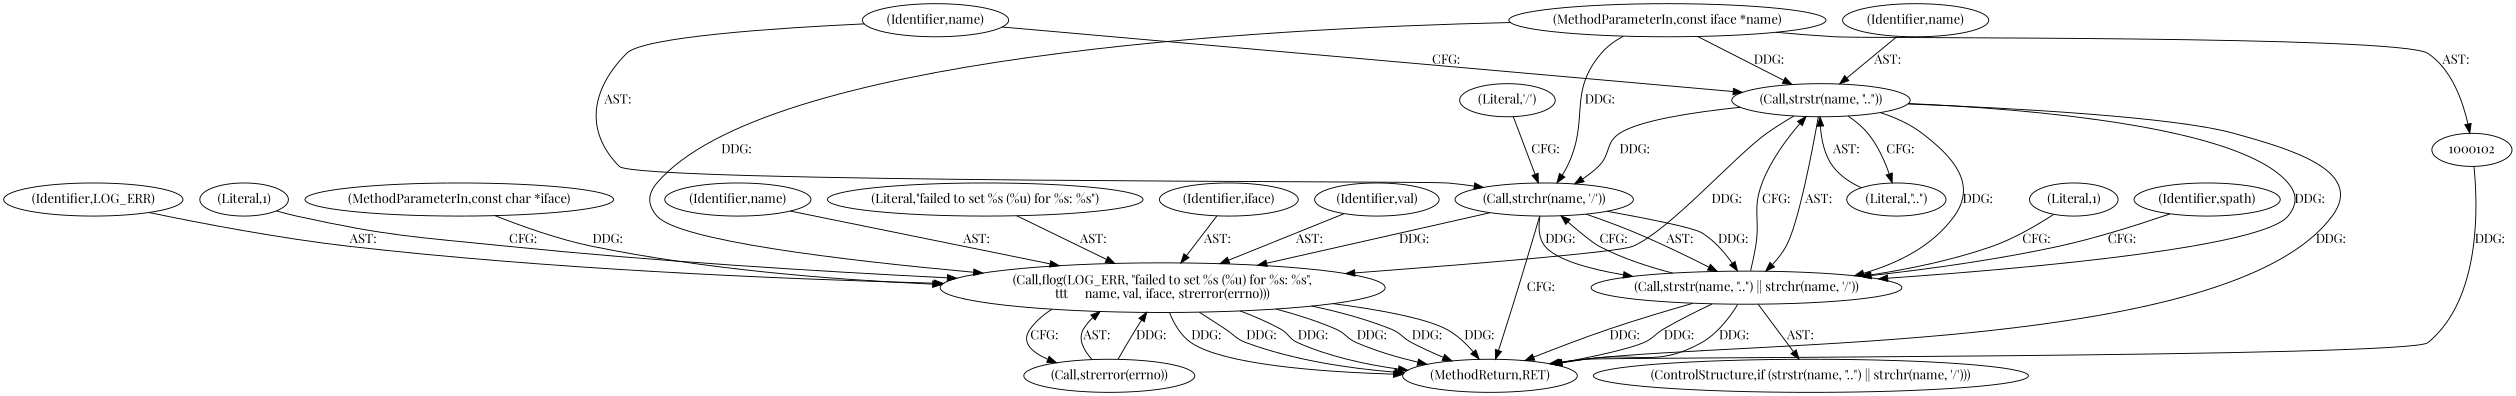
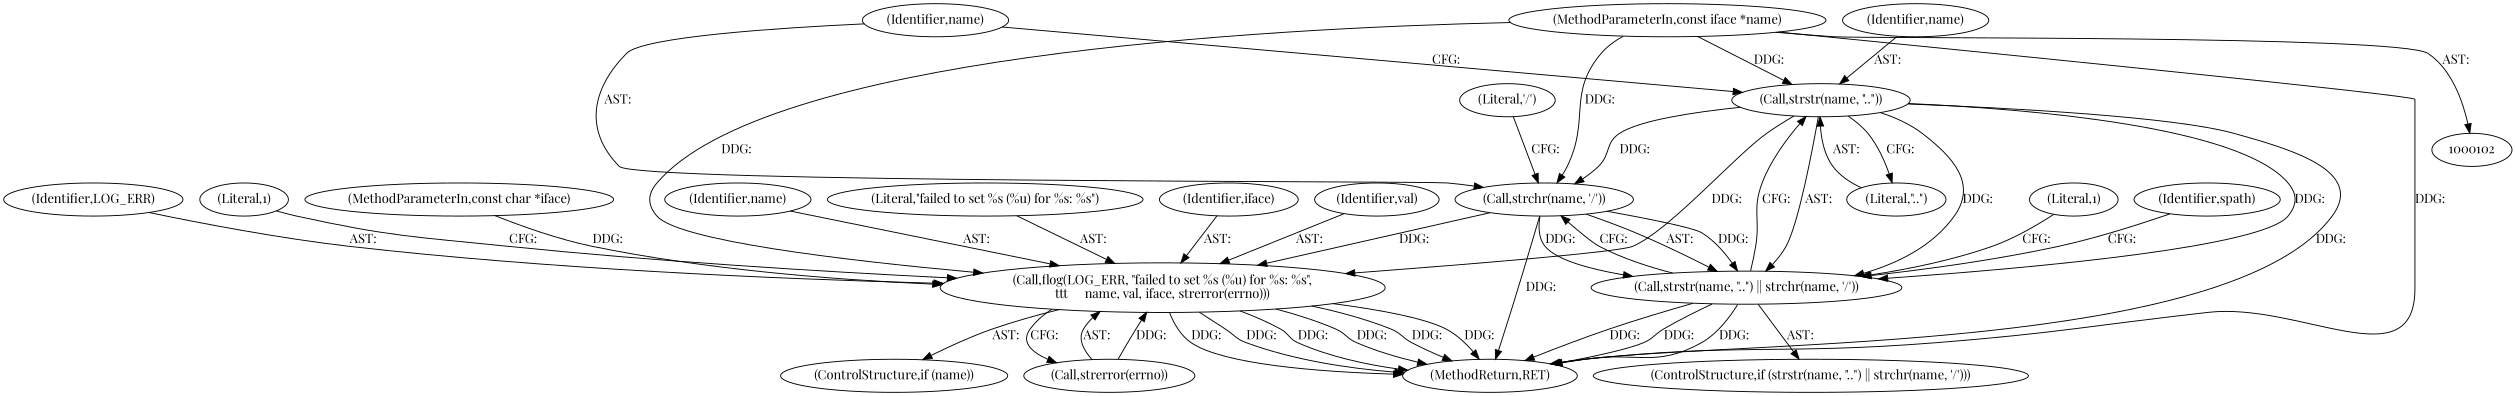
  digraph {
    fontname="Playfair Display"
    node [fontname="Playfair Display"]
    edge [fontname="Playfair Display"]
    n1 [label="(MethodParameterIn,const iface *name)"]
    n2 [label="(Call,strstr(name, \"..\"))"]
    n3 [label="(Call,strchr(name, '/'))"]
    n4 [label="(Call,flog(LOG_ERR, \"failed to set %s (%u) for %s: %s\",\n\t\t\t     name, val, iface, strerror(errno)))"]
    n5 [label="(MethodReturn,RET)"]
    1000102
    n7 [label="(Call,strstr(name, \"..\") || strchr(name, '/'))"]
    n8 [label="(Literal,\"..\")"]
+   n9 [label="(ControlStructure,if (name))"]
    n10 [label="(Call,strerror(errno))"]
    n11 [label="(ControlStructure,if (strstr(name, \"..\") || strchr(name, '/')))"]
    n12 [label="(Literal,'/')"]
    n13 [label="(Identifier,name)"]
    n14 [label="(Literal,1)"]
    n15 [label="(Identifier,name)"]
    n16 [label="(Identifier,spath)"]
    n17 [label="(Literal,\"failed to set %s (%u) for %s: %s\")"]
    n18 [label="(Identifier,iface)"]
    n19 [label="(Identifier,val)"]
    n20 [label="(Identifier,LOG_ERR)"]
    n21 [label="(Literal,1)"]
    n22 [label="(MethodParameterIn,const char *iface)"]
    n23 [label="(Identifier,name)"]
    n1 -> n2 [label="DDG: "]
    n1 -> n3 [label="DDG: "]
    n1 -> n4 [label="DDG: "]
-   1000102 -> n5 [label="DDG: "]
+   n1 -> n5 [label="DDG: "]
    n1 -> 1000102 [label="AST: "]
    n2 -> n3 [label="DDG: "]
    n2 -> n4 [label="DDG: "]
    n2 -> n5 [label="DDG: "]
    n2 -> n7 [label="AST: "]
    n2 -> n7 [label="DDG: "]
    n2 -> n7 [label="DDG: "]
    n2 -> n8 [label="CFG: "]
    n3 -> n4 [label="DDG: "]
-   n3 -> n5 [label="CFG: "]
+   n3 -> n5 [label="DDG: "]
    n3 -> n7 [label="AST: "]
    n3 -> n7 [label="DDG: "]
    n3 -> n7 [label="DDG: "]
    n4 -> n5 [label="DDG: "]
    n4 -> n5 [label="DDG: "]
    n4 -> n5 [label="DDG: "]
    n4 -> n5 [label="DDG: "]
    n4 -> n5 [label="DDG: "]
    n4 -> n5 [label="DDG: "]
+   n4 -> n9 [label="AST: "]
    n4 -> n10 [label="CFG: "]
    n7 -> n2 [label="CFG: "]
    n7 -> n3 [label="CFG: "]
    n7 -> n5 [label="DDG: "]
    n7 -> n5 [label="DDG: "]
    n7 -> n5 [label="DDG: "]
    n7 -> n11 [label="AST: "]
    n8 -> n2 [label="AST: "]
    n10 -> n4 [label="AST: "]
    n10 -> n4 [label="DDG: "]
    n12 -> n3 [label="CFG: "]
    n13 -> n4 [label="AST: "]
    n14 -> n7 [label="CFG: "]
    n15 -> n2 [label="CFG: "]
    n15 -> n3 [label="AST: "]
    n16 -> n7 [label="CFG: "]
    n17 -> n4 [label="AST: "]
    n18 -> n4 [label="AST: "]
    n19 -> n4 [label="AST: "]
    n20 -> n4 [label="AST: "]
    n21 -> n4 [label="CFG: "]
    n22 -> n4 [label="DDG: "]
    n23 -> n2 [label="AST: "]
  }
